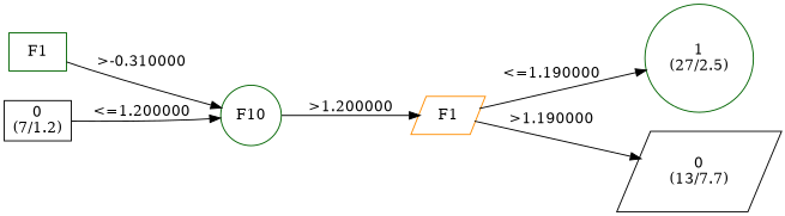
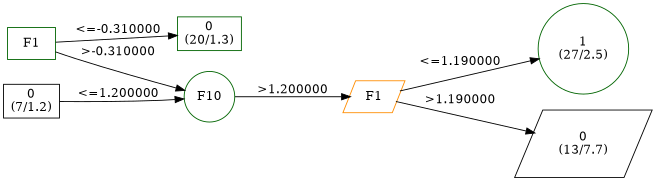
  digraph {
    rankdir=LR
    node [color=darkgreen shape=box]
    n1 [label="F1\n"]
+   n2 [label="0\n(20/1.3)"]
    n3 [label="F10\n" shape=circle]
    n4 [color=darkorange label="F1\n" shape=parallelogram]
    n5 [color=black label="0\n(7/1.2)"]
    n6 [label="1\n(27/2.5)" shape=circle]
    n7 [color=black label="0\n(13/7.7)" shape=parallelogram]
+   n1 -> n2 [label="<=-0.310000"]
    n1 -> n3 [label=">-0.310000"]
    n3 -> n4 [label=">1.200000"]
    n4 -> n6 [label="<=1.190000"]
    n4 -> n7 [label=">1.190000"]
    n5 -> n3 [label="<=1.200000"]
  }
